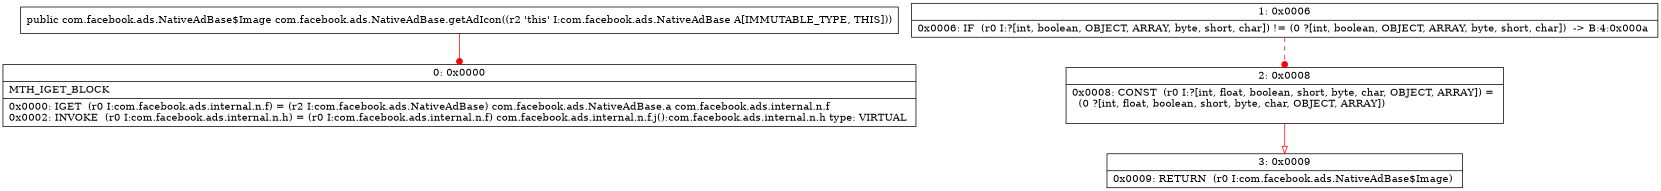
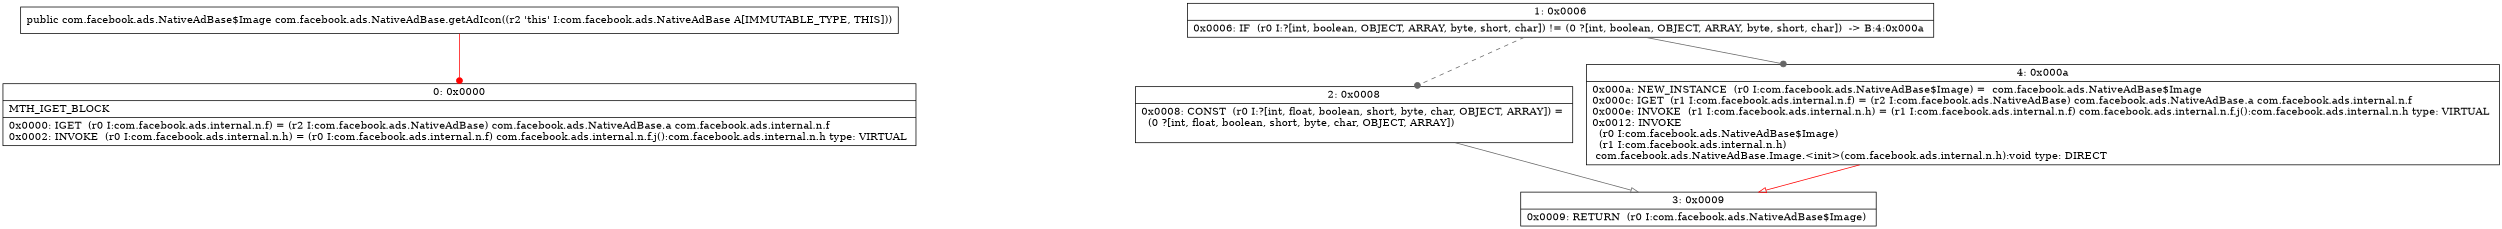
  digraph {
    node [shape=record]
    edge [arrowhead=dot color=red]
    n1 [label="{0\:\ 0x0000|MTH_IGET_BLOCK\l|0x0000: IGET  (r0 I:com.facebook.ads.internal.n.f) = (r2 I:com.facebook.ads.NativeAdBase) com.facebook.ads.NativeAdBase.a com.facebook.ads.internal.n.f \l0x0002: INVOKE  (r0 I:com.facebook.ads.internal.n.h) = (r0 I:com.facebook.ads.internal.n.f) com.facebook.ads.internal.n.f.j():com.facebook.ads.internal.n.h type: VIRTUAL \l}"]
    n2 [label="{1\:\ 0x0006|0x0006: IF  (r0 I:?[int, boolean, OBJECT, ARRAY, byte, short, char]) != (0 ?[int, boolean, OBJECT, ARRAY, byte, short, char])  \-\> B:4:0x000a \l}"]
    n3 [label="{2\:\ 0x0008|0x0008: CONST  (r0 I:?[int, float, boolean, short, byte, char, OBJECT, ARRAY]) = \l  (0 ?[int, float, boolean, short, byte, char, OBJECT, ARRAY])\l \l}"]
+   n4 [label="{4\:\ 0x000a|0x000a: NEW_INSTANCE  (r0 I:com.facebook.ads.NativeAdBase$Image) =  com.facebook.ads.NativeAdBase$Image \l0x000c: IGET  (r1 I:com.facebook.ads.internal.n.f) = (r2 I:com.facebook.ads.NativeAdBase) com.facebook.ads.NativeAdBase.a com.facebook.ads.internal.n.f \l0x000e: INVOKE  (r1 I:com.facebook.ads.internal.n.h) = (r1 I:com.facebook.ads.internal.n.f) com.facebook.ads.internal.n.f.j():com.facebook.ads.internal.n.h type: VIRTUAL \l0x0012: INVOKE  \l  (r0 I:com.facebook.ads.NativeAdBase$Image)\l  (r1 I:com.facebook.ads.internal.n.h)\l com.facebook.ads.NativeAdBase.Image.\<init\>(com.facebook.ads.internal.n.h):void type: DIRECT \l}"]
    n5 [label="{3\:\ 0x0009|0x0009: RETURN  (r0 I:com.facebook.ads.NativeAdBase$Image) \l}"]
    n6 [label="{public com.facebook.ads.NativeAdBase$Image com.facebook.ads.NativeAdBase.getAdIcon((r2 'this' I:com.facebook.ads.NativeAdBase A[IMMUTABLE_TYPE, THIS])) }"]
-   n2 -> n3 [style=dashed]
-   n3 -> n5 [arrowhead=onormal]
+   n2 -> n3 [color=gray40 style=dashed]
+   n2 -> n4 [color=gray40]
+   n3 -> n5 [arrowhead=onormal color=gray40]
+   n4 -> n5 [arrowhead=onormal]
    n6 -> n1
  }
